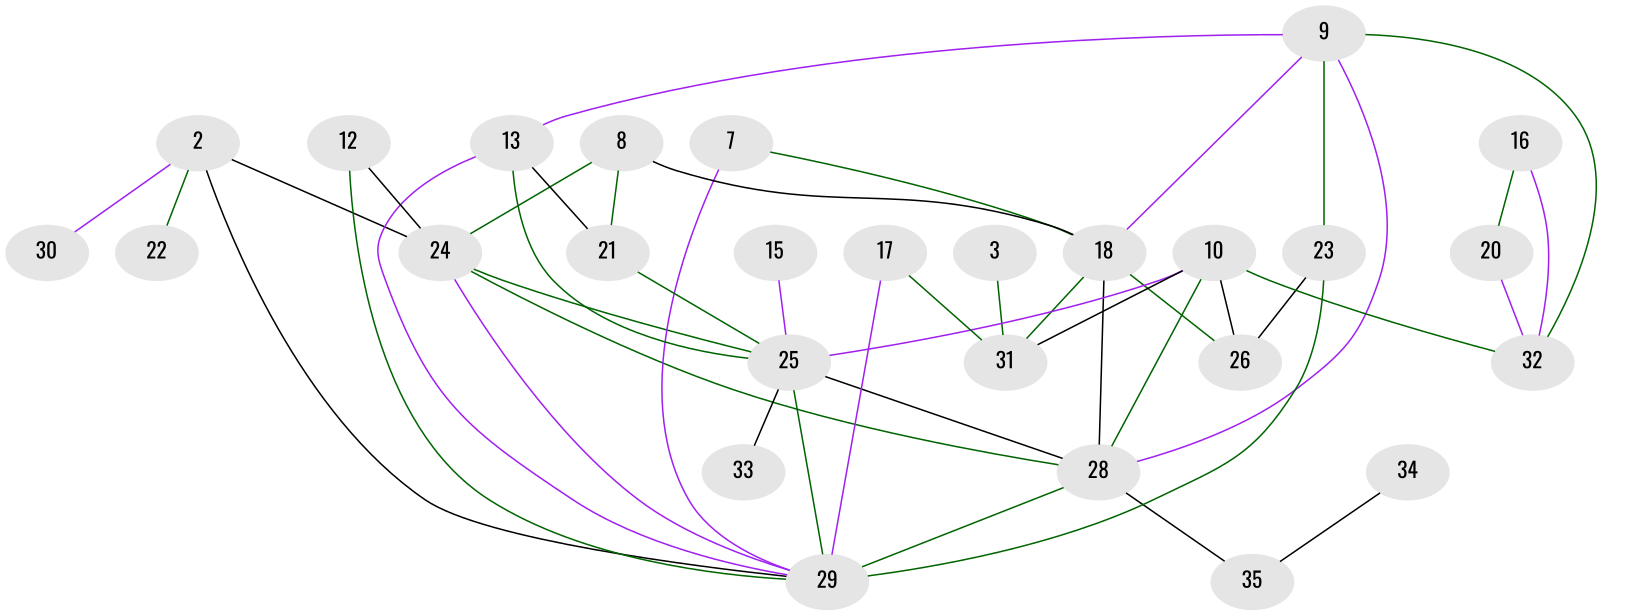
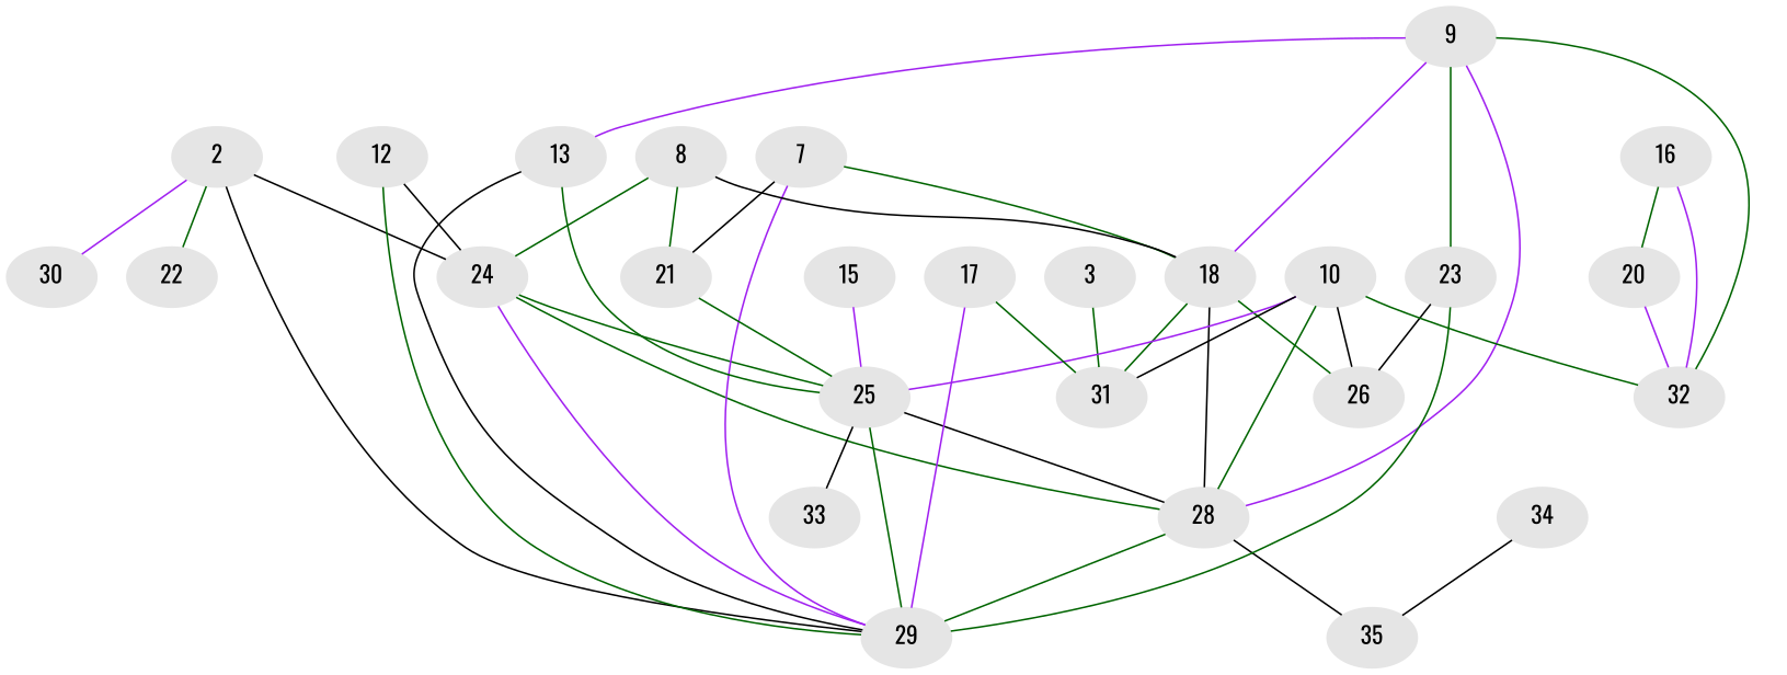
  graph {
    fontname=Oswald
    node [color=gray90 fontname=Oswald style=filled]
    edge [color=darkgreen fontname=Oswald weight=1.0]
    2
    22
    24
    29
    30
    28
    25
    n8 [label=3]
    31
    7
    18
    21
    26
    8
    9
    13
    23
    32
    35
    10
    33
    12
    15
    16
    20
    17
    34
    2 -- 22
    2 -- 24 [color=black]
    2 -- 29 [color=black]
    2 -- 30 [color=purple]
    24 -- 29 [color=purple]
    24 -- 28
    24 -- 25
    28 -- 29
    28 -- 35 [color=black]
    25 -- 29 [weight=3.0]
    25 -- 28 [color=black]
    25 -- 33 [color=black]
    n8 -- 31
    7 -- 29 [color=purple]
    7 -- 18
-   13 -- 21 [color=black]
+   7 -- 21 [color=black]
    18 -- 28 [color=black weight=2.0]
    18 -- 31
    18 -- 26
    21 -- 25
    8 -- 24
    8 -- 18 [color=black]
    8 -- 21
    9 -- 28 [color=purple]
    9 -- 18 [color=purple]
    9 -- 13 [color=purple]
    9 -- 23
    9 -- 32
-   13 -- 29 [color=purple]
+   13 -- 29 [color=black]
    13 -- 25
    23 -- 29
    23 -- 26 [color=black]
    10 -- 28 [weight=2.0]
    10 -- 25 [color=purple]
    10 -- 31 [color=black]
    10 -- 26 [color=black]
    10 -- 32
    12 -- 24 [color=black]
    12 -- 29
    15 -- 25 [color=purple]
    16 -- 32 [color=purple]
    16 -- 20
    20 -- 32 [color=purple]
    17 -- 29 [color=purple weight=2.0]
    17 -- 31
    34 -- 35 [color=black]
  }
